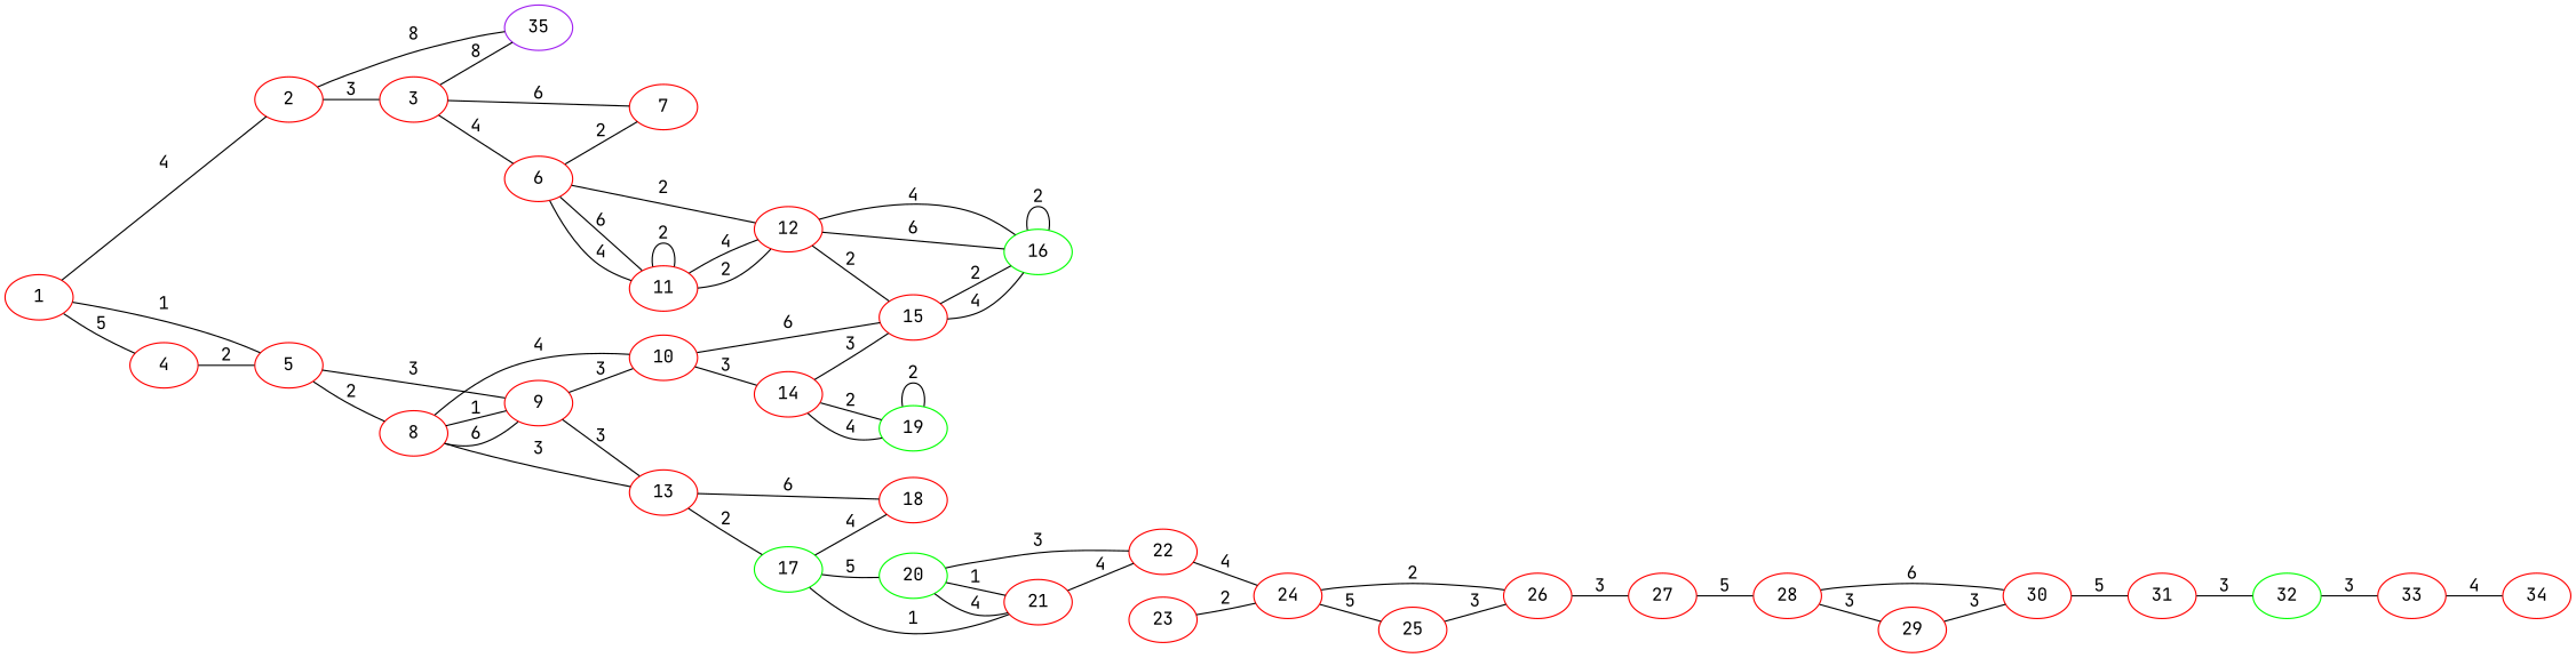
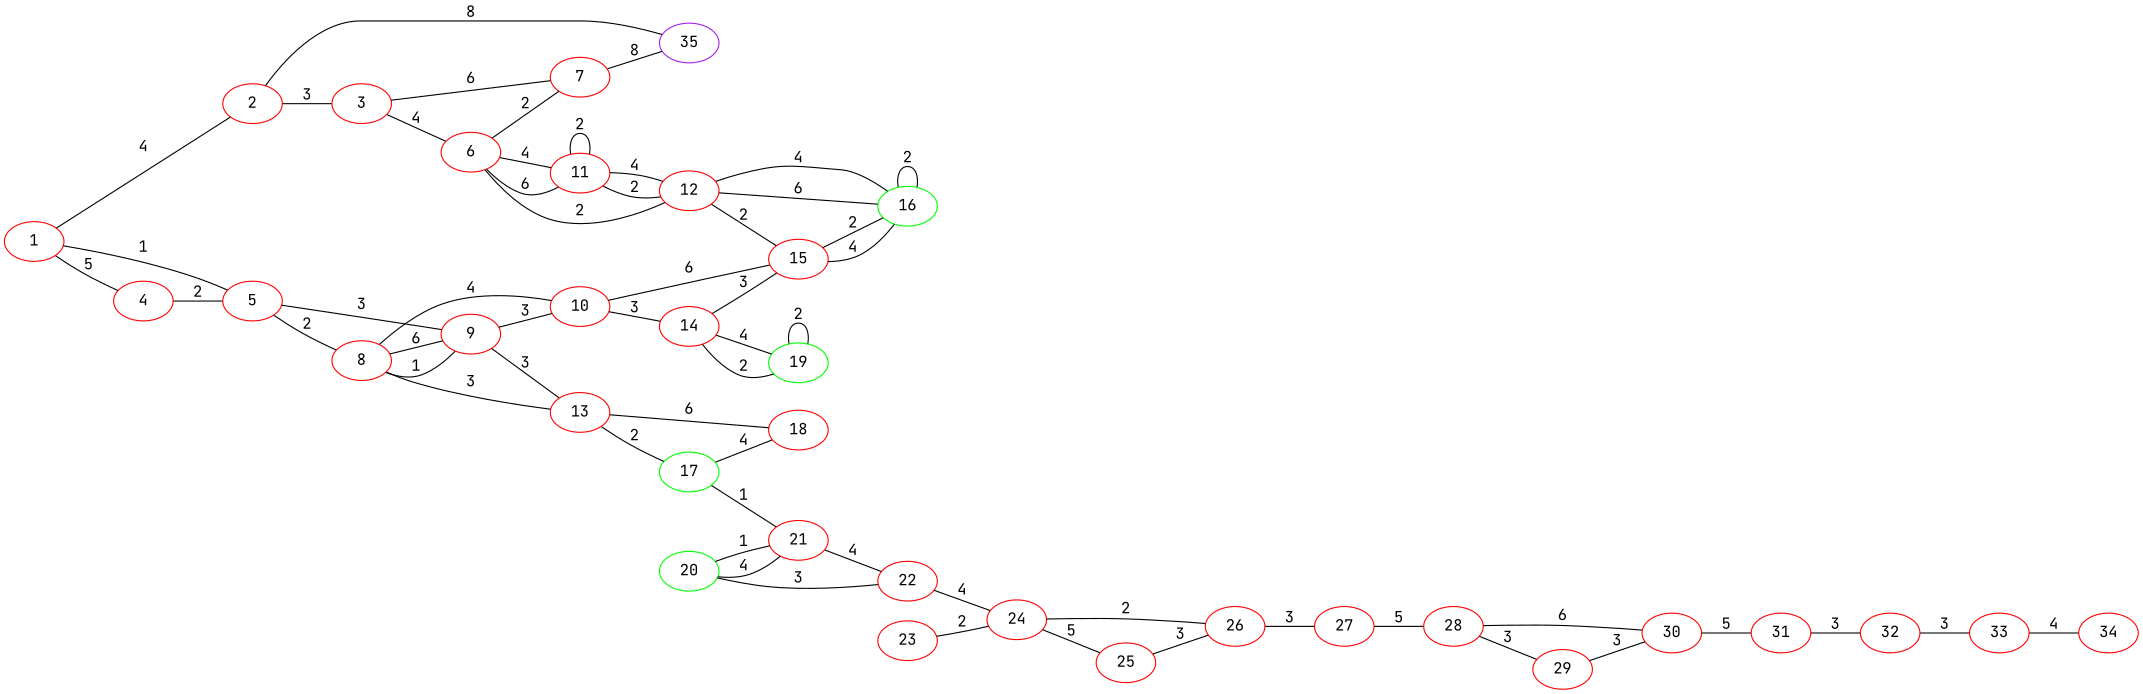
  graph {
    fontname="JetBrains Mono"
    rankdir=LR
    node [color=red fontname="JetBrains Mono" weight=1]
    edge [fontname="JetBrains Mono"]
    1
    2
    4
    5
    3
    35 [color=purple weight=4]
    8
    9
    6
    7
    11 [weight=2]
    12
    10
    13
    14
    15
    16 [color=green weight=2]
    17 [color=green]
    18
    19 [color=green weight=2]
    20 [color=green weight=2]
    21
    22
    24
    23
    25
    26
    27
    28
    29
    30
    31
-   32 [color=green]
+   32
    33
    34
    1 -- 2 [label=4]
    1 -- 4 [label=5]
    1 -- 5 [label=1]
    2 -- 3 [label=3]
    2 -- 35 [label=8]
    4 -- 5 [label=2]
    5 -- 8 [label=2]
    5 -- 9 [label=3]
-   3 -- 35 [label=8]
+   7 -- 35 [label=8]
    3 -- 6 [label=4]
    3 -- 7 [label=6]
    8 -- 9 [label=1]
    8 -- 9 [label=6]
    8 -- 10 [label=4]
    8 -- 13 [label=3]
    9 -- 10 [label=3]
    9 -- 13 [label=3]
    6 -- 7 [label=2]
    6 -- 11 [label=6]
    6 -- 11 [label=4]
    6 -- 12 [label=2]
    11 -- 11 [label=2]
    11 -- 12 [label=4]
    11 -- 12 [label=2]
    12 -- 15 [label=2]
    12 -- 16 [label=4]
    12 -- 16 [label=6]
    10 -- 14 [label=3]
    10 -- 15 [label=6]
    13 -- 17 [label=2]
    13 -- 18 [label=6]
    14 -- 15 [label=3]
    14 -- 19 [label=2]
    14 -- 19 [label=4]
    15 -- 16 [label=2]
    15 -- 16 [label=4]
    16 -- 16 [label=2]
    17 -- 18 [label=4]
-   17 -- 20 [label=5]
    17 -- 21 [label=1]
    19 -- 19 [label=2]
    20 -- 21 [label=1]
    20 -- 21 [label=4]
    20 -- 22 [label=3]
    21 -- 22 [label=4]
    22 -- 24 [label=4]
    24 -- 25 [label=5]
    24 -- 26 [label=2]
    23 -- 24 [label=2]
    25 -- 26 [label=3]
    26 -- 27 [label=3]
    27 -- 28 [label=5]
    28 -- 29 [label=3]
    28 -- 30 [label=6]
    29 -- 30 [label=3]
    30 -- 31 [label=5]
    31 -- 32 [label=3]
    32 -- 33 [label=3]
    33 -- 34 [label=4]
  }
